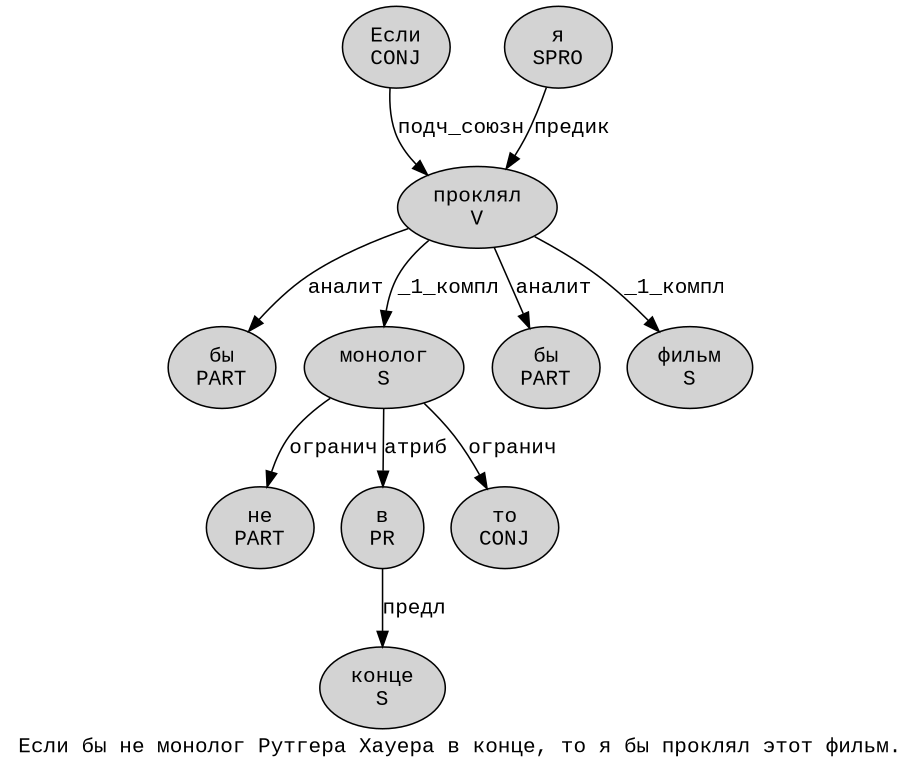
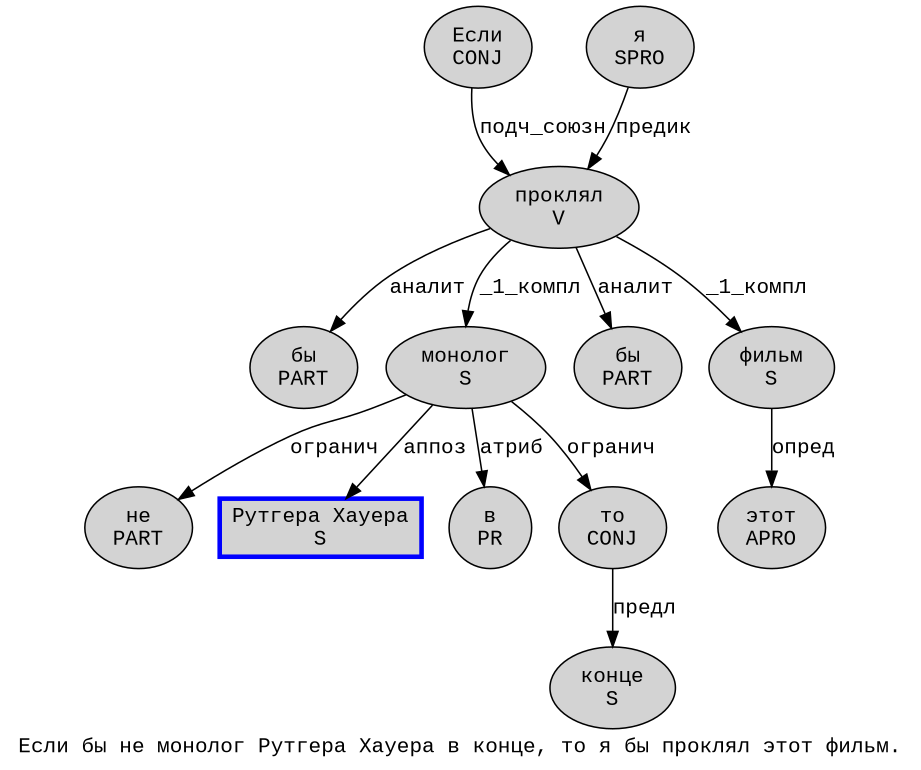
  digraph {
    fontname="Liberation Mono"
    label="Если бы не монолог Рутгера Хауера в конце, то я бы проклял этот фильм."
    node [fillcolor=lightgray fontname="Liberation Mono" penwidth=1 shape=ellipse style=filled]
    edge [fontname="Liberation Mono"]
    n1 [label="Если\nCONJ"]
    n2 [label="проклял\nV"]
    n3 [label="бы\nPART"]
    n4 [label="монолог\nS"]
    n5 [label="бы\nPART"]
    n6 [label="фильм\nS"]
    n7 [label="не\nPART"]
+   n8 [color=blue label="Рутгера Хауера\nS" penwidth=3 shape=box]
    n9 [label="в\nPR"]
    n10 [label="то\nCONJ"]
    n11 [label="конце\nS"]
    n12 [label="я\nSPRO"]
+   n13 [label="этот\nAPRO"]
    n1 -> n2 [label="подч_союзн"]
    n2 -> n3 [label="аналит"]
    n2 -> n4 [label="_1_компл"]
    n2 -> n5 [label="аналит"]
    n2 -> n6 [label="_1_компл"]
    n4 -> n7 [label="огранич"]
+   n4 -> n8 [label="аппоз"]
    n4 -> n9 [label="атриб"]
    n4 -> n10 [label="огранич"]
-   n9 -> n11 [label="предл"]
+   n6 -> n13 [label="опред"]
+   n10 -> n11 [label="предл"]
    n12 -> n2 [label="предик"]
  }
